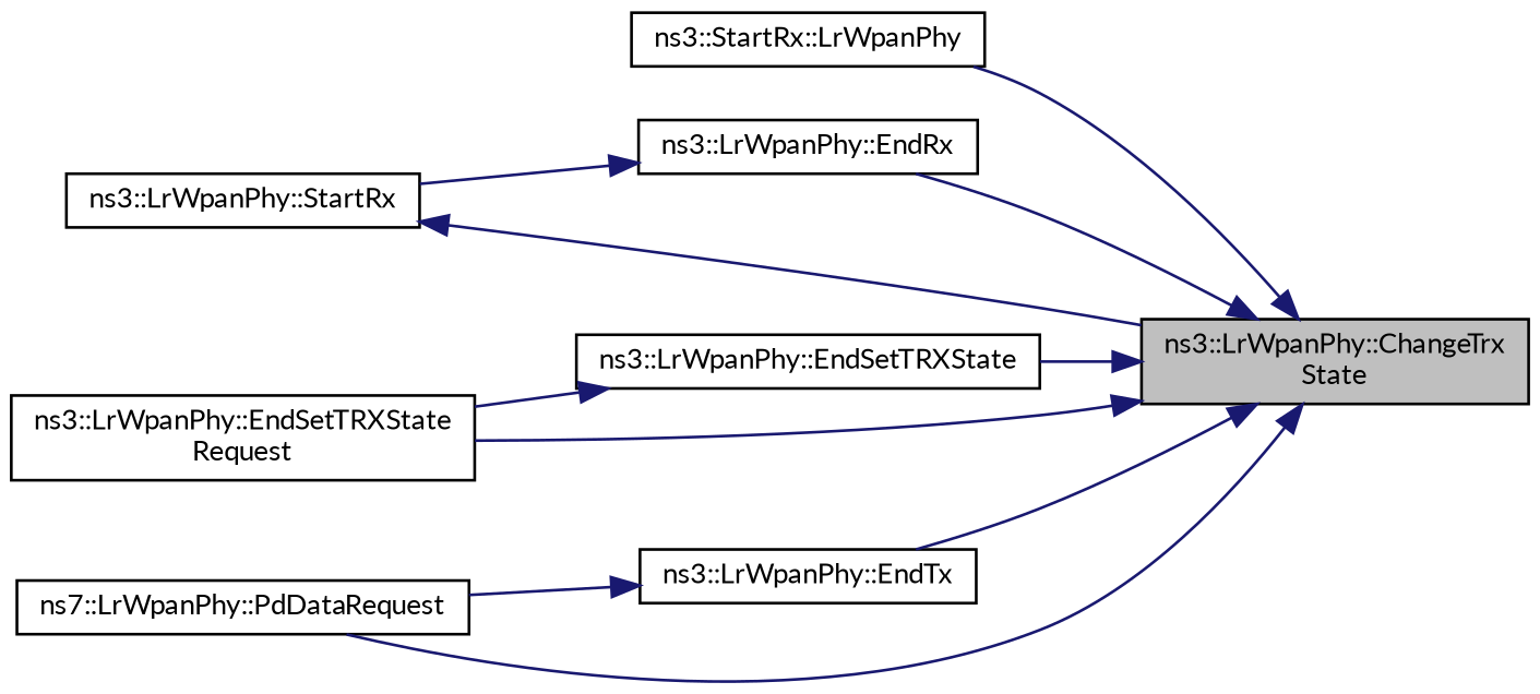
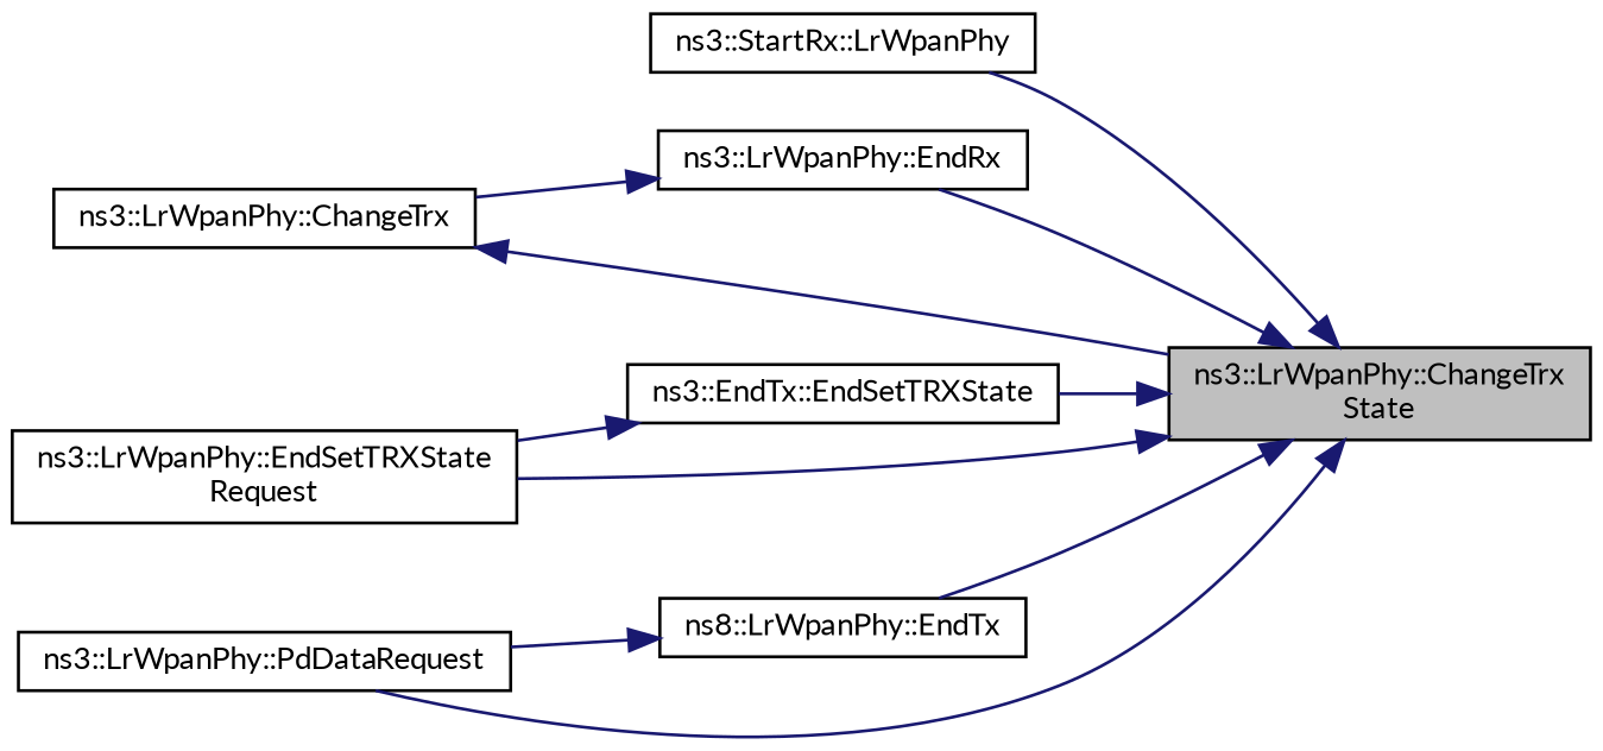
  digraph {
    fontname=Lato
    rankdir=RL
    node [color=black fillcolor=white fontname=Lato fontsize=10 shape=record style=filled]
    edge [color=midnightblue dir=back fontname=Lato fontsize=10 labelfontname=Helvetica labelfontsize=10 style=solid]
    n1 [fillcolor=grey75 fontcolor=black height=0.2 label="ns3::LrWpanPhy::ChangeTrx\lState" width=0.4]
    n2 [height=0.2 label="ns3::StartRx::LrWpanPhy" width=0.4]
    n3 [height=0.2 label="ns3::LrWpanPhy::EndRx" width=0.4]
-   n4 [height=0.2 label="ns3::LrWpanPhy::EndSetTRXState" width=0.4]
+   n4 [height=0.2 label="ns3::EndTx::EndSetTRXState" width=0.4]
    n5 [height=0.2 label="ns3::LrWpanPhy::EndSetTRXState\lRequest" width=0.4]
-   n6 [height=0.2 label="ns3::LrWpanPhy::EndTx" width=0.4]
-   n7 [height=0.2 label="ns7::LrWpanPhy::PdDataRequest" width=0.4]
-   n8 [height=0.2 label="ns3::LrWpanPhy::StartRx" width=0.4]
+   n6 [height=0.2 label="ns8::LrWpanPhy::EndTx" width=0.4]
+   n7 [height=0.2 label="ns3::LrWpanPhy::PdDataRequest" width=0.4]
+   n8 [height=0.2 label="ns3::LrWpanPhy::ChangeTrx" width=0.4]
    n1 -> n2
    n1 -> n3
    n1 -> n4
    n1 -> n5
    n1 -> n6
    n1 -> n7
    n3 -> n8
    n4 -> n5
    n6 -> n7
    n8 -> n1
  }
